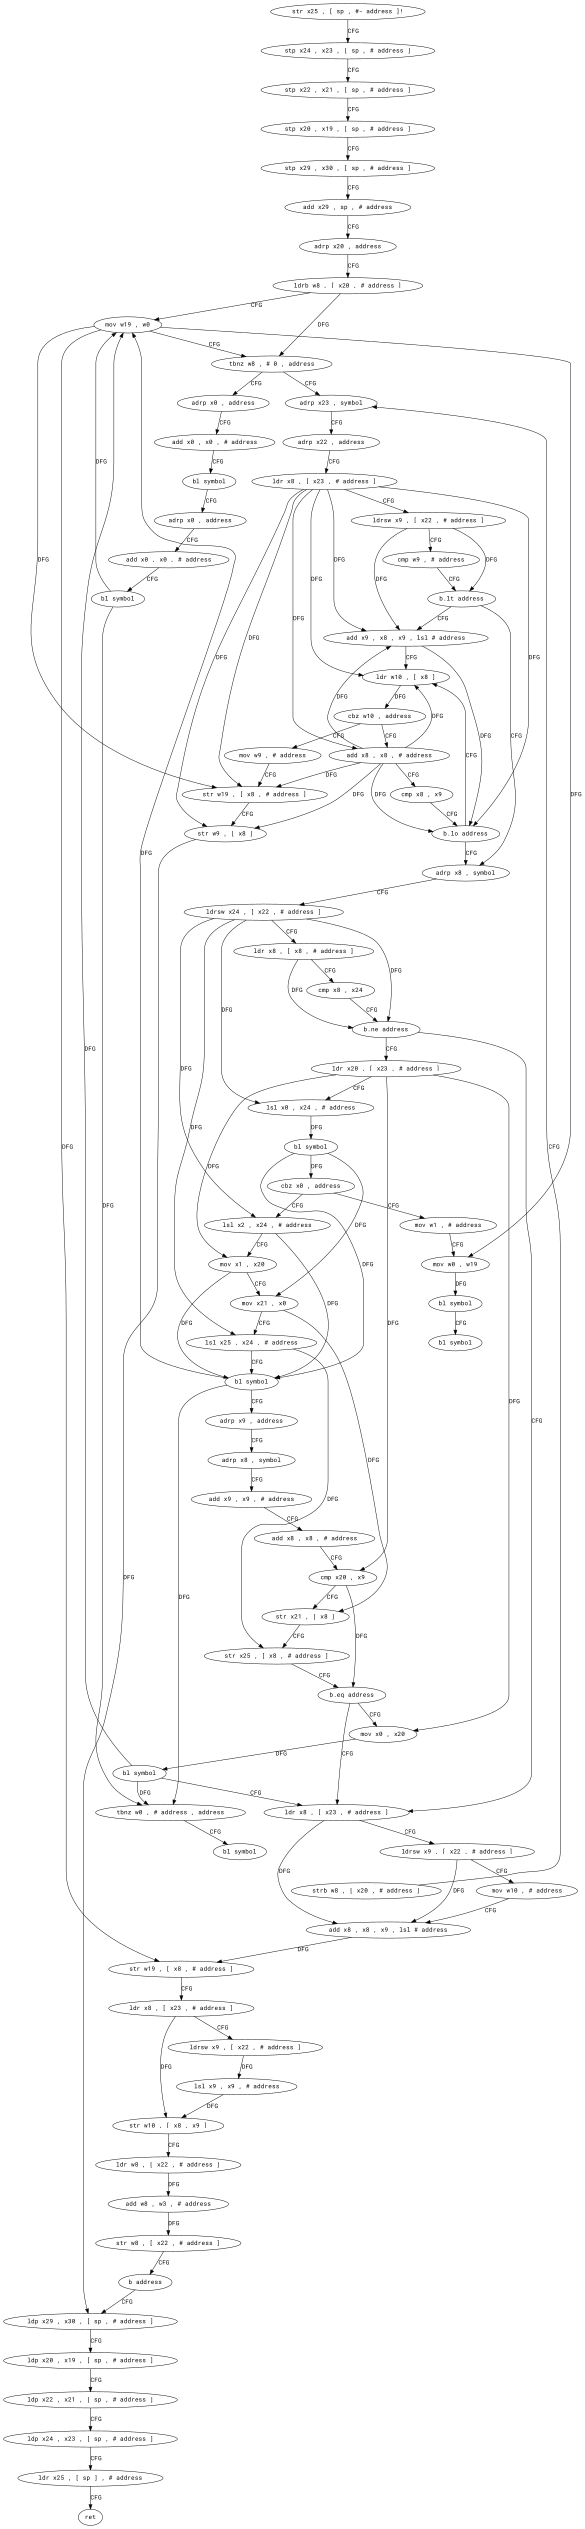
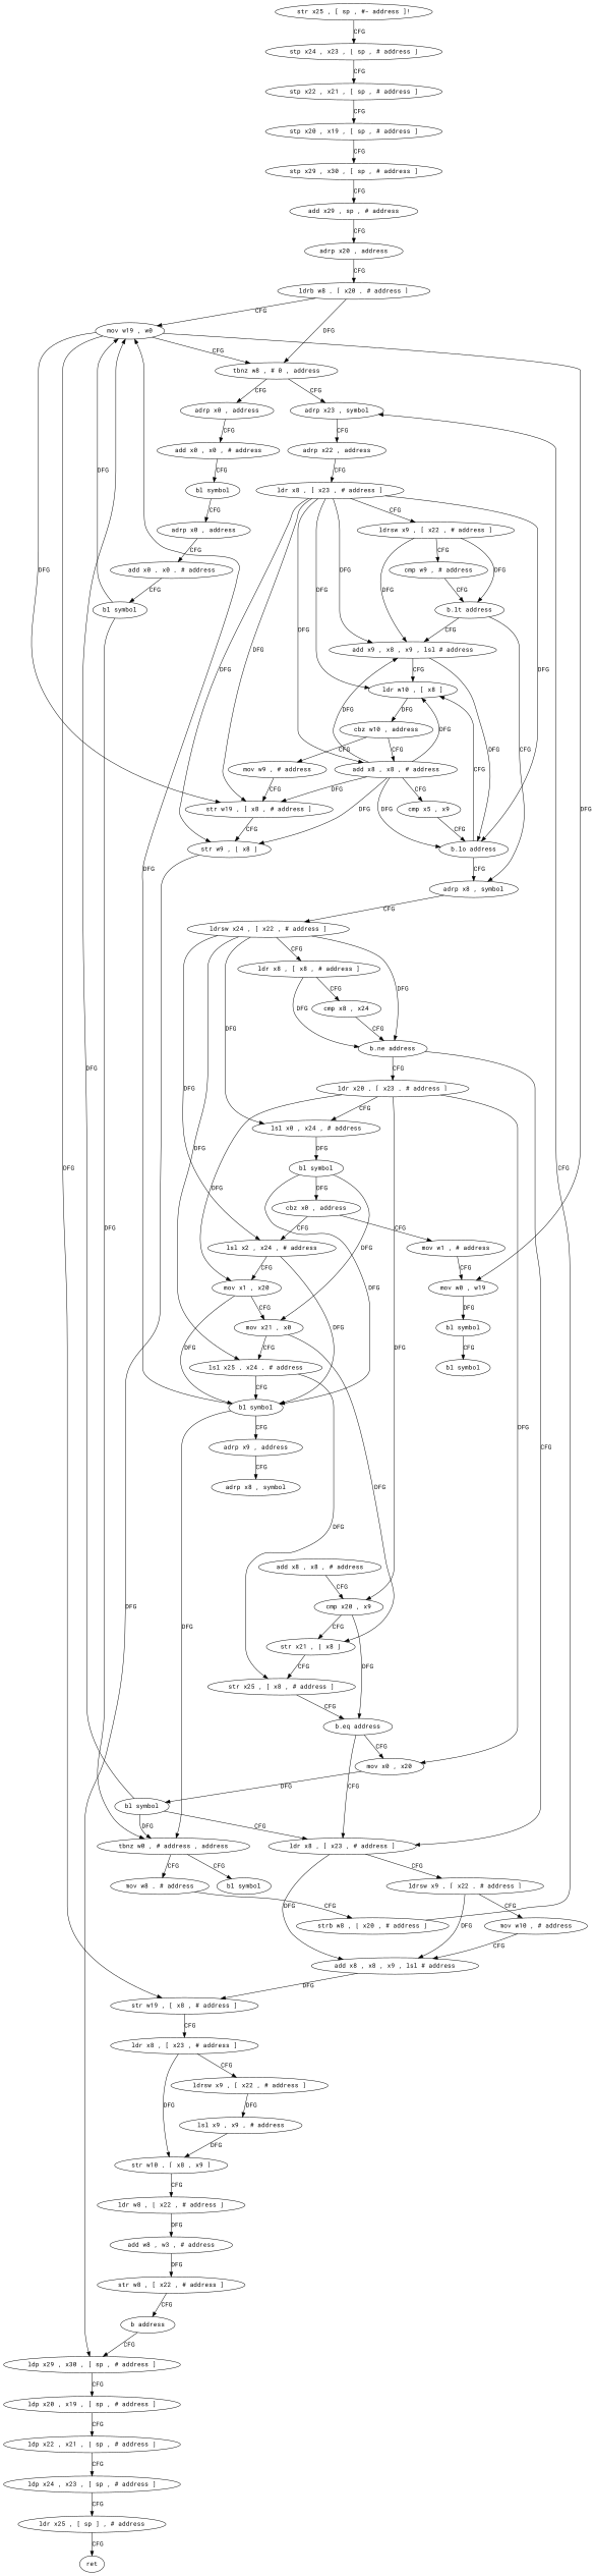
  digraph {
    fontname="Roboto Mono"
    node [fontname="Roboto Mono"]
    edge [fontname="Roboto Mono"]
    n1 [label="str x25 , [ sp , #- address ]!"]
    n2 [label="stp x24 , x23 , [ sp , # address ]"]
    n3 [label="stp x22 , x21 , [ sp , # address ]"]
    n4 [label="stp x20 , x19 , [ sp , # address ]"]
    n5 [label="stp x29 , x30 , [ sp , # address ]"]
    n6 [label="add x29 , sp , # address"]
    n7 [label="adrp x20 , address"]
    n8 [label="ldrb w8 , [ x20 , # address ]"]
    n9 [label="mov w19 , w0"]
    n10 [label="tbnz w8 , # 0 , address"]
    n11 [label="str w19 , [ x8 , # address ]"]
    n12 [label="str w19 , [ x8 , # address ]"]
    n13 [label="mov w0 , w19"]
    n14 [label="adrp x23 , symbol"]
    n15 [label="adrp x0 , address"]
    n16 [label="ldr x8 , [ x23 , # address ]"]
    n17 [label="str w9 , [ x8 ]"]
    n18 [label="bl symbol"]
    n19 [label="adrp x22 , address"]
    n20 [label="add x0 , x0 , # address"]
    n21 [label="ldr x8 , [ x23 , # address ]"]
    n22 [label="bl symbol"]
    n23 [label="ldrsw x9 , [ x22 , # address ]"]
    n24 [label="add x9 , x8 , x9 , lsl # address"]
    n25 [label="ldr w10 , [ x8 ]"]
    n26 [label="add x8 , x8 , # address"]
    n27 [label="b.lo address"]
    n28 [label="cmp w9 , # address"]
    n29 [label="b.lt address"]
    n30 [label="cbz w10 , address"]
    n31 [label="ldp x29 , x30 , [ sp , # address ]"]
-   n32 [label="cmp x8 , x9"]
+   n32 [label="cmp x5 , x9"]
    n33 [label="adrp x8 , symbol"]
    n34 [label="ldrsw x24 , [ x22 , # address ]"]
    n35 [label="ldr x8 , [ x8 , # address ]"]
    n36 [label="b.ne address"]
    n37 [label="lsl x0 , x24 , # address"]
    n38 [label="lsl x2 , x24 , # address"]
    n39 [label="lsl x25 , x24 , # address"]
    n40 [label="adrp x0 , address"]
    n41 [label="add x0 , x0 , # address"]
    n42 [label="bl symbol"]
    n43 [label="tbnz w0 , # address , address"]
    n44 [label="bl symbol"]
+   n45 [label="mov w8 , # address"]
    n46 [label="strb w8 , [ x20 , # address ]"]
    n47 [label="cmp x8 , x24"]
    n48 [label="ldr x8 , [ x23 , # address ]"]
    n49 [label="ldr x20 , [ x23 , # address ]"]
    n50 [label="bl symbol"]
    n51 [label="mov x1 , x20"]
    n52 [label="bl symbol"]
    n53 [label="str x25 , [ x8 , # address ]"]
    n54 [label="ldrsw x9 , [ x22 , # address ]"]
    n55 [label="add x8 , x8 , x9 , lsl # address"]
    n56 [label="cmp x20 , x9"]
    n57 [label="mov x0 , x20"]
    n58 [label="mov w10 , # address"]
    n59 [label="mov x21 , x0"]
    n60 [label="str x21 , [ x8 ]"]
    n61 [label="b.eq address"]
    n62 [label="bl symbol"]
    n63 [label="mov w9 , # address"]
    n64 [label="ldrsw x9 , [ x22 , # address ]"]
    n65 [label="str w10 , [ x8 , x9 ]"]
    n66 [label="lsl x9 , x9 , # address"]
    n67 [label="ldr w8 , [ x22 , # address ]"]
    n68 [label="add w8 , w3 , # address"]
    n69 [label="str w8 , [ x22 , # address ]"]
    n70 [label="b address"]
    n71 [label="ldp x20 , x19 , [ sp , # address ]"]
    n72 [label="ldp x22 , x21 , [ sp , # address ]"]
    n73 [label="cbz x0 , address"]
    n74 [label="mov w1 , # address"]
    n75 [label="adrp x9 , address"]
    n76 [label="ldp x24 , x23 , [ sp , # address ]"]
    n77 [label="ldr x25 , [ sp ] , # address"]
    n78 [label=ret]
    n79 [label="bl symbol"]
    n80 [label="adrp x8 , symbol"]
-   n81 [label="add x9 , x9 , # address"]
    n82 [label="add x8 , x8 , # address"]
    n1 -> n2 [label=CFG]
    n2 -> n3 [label=CFG]
    n3 -> n4 [label=CFG]
    n4 -> n5 [label=CFG]
    n5 -> n6 [label=CFG]
    n6 -> n7 [label=CFG]
    n7 -> n8 [label=CFG]
    n8 -> n9 [label=CFG]
    n8 -> n10 [label=DFG]
    n9 -> n10 [label=CFG]
    n9 -> n11 [label=DFG]
    n9 -> n12 [label=DFG]
    n9 -> n13 [label=DFG]
    n10 -> n14 [label=CFG]
    n10 -> n15 [label=CFG]
    n11 -> n16 [label=CFG]
    n12 -> n17 [label=CFG]
    n13 -> n18 [label=DFG]
    n14 -> n19 [label=CFG]
    n15 -> n20 [label=CFG]
    n16 -> n64 [label=CFG]
    n16 -> n65 [label=DFG]
    n17 -> n31 [label=DFG]
    n18 -> n79 [label=CFG]
    n19 -> n21 [label=CFG]
    n20 -> n22 [label=CFG]
    n21 -> n12 [label=DFG]
    n21 -> n17 [label=DFG]
    n21 -> n23 [label=CFG]
    n21 -> n24 [label=DFG]
    n21 -> n25 [label=DFG]
    n21 -> n26 [label=DFG]
    n21 -> n27 [label=DFG]
    n22 -> n40 [label=CFG]
    n23 -> n24 [label=DFG]
    n23 -> n28 [label=CFG]
    n23 -> n29 [label=DFG]
    n24 -> n25 [label=CFG]
    n24 -> n27 [label=DFG]
    n25 -> n30 [label=DFG]
    n26 -> n12 [label=DFG]
    n26 -> n17 [label=DFG]
    n26 -> n24 [label=DFG]
    n26 -> n25 [label=DFG]
    n26 -> n27 [label=DFG]
    n26 -> n32 [label=CFG]
    n27 -> n25 [label=CFG]
    n27 -> n33 [label=CFG]
    n28 -> n29 [label=CFG]
    n29 -> n24 [label=CFG]
    n29 -> n33 [label=CFG]
    n30 -> n26 [label=CFG]
    n30 -> n63 [label=CFG]
    n31 -> n71 [label=CFG]
    n32 -> n27 [label=CFG]
    n33 -> n34 [label=CFG]
    n34 -> n35 [label=CFG]
    n34 -> n36 [label=DFG]
    n34 -> n37 [label=DFG]
    n34 -> n38 [label=DFG]
    n34 -> n39 [label=DFG]
    n35 -> n36 [label=DFG]
    n35 -> n47 [label=CFG]
    n36 -> n48 [label=CFG]
    n36 -> n49 [label=CFG]
    n37 -> n50 [label=DFG]
    n38 -> n51 [label=CFG]
    n38 -> n52 [label=DFG]
    n39 -> n52 [label=CFG]
    n39 -> n53 [label=DFG]
    n40 -> n41 [label=CFG]
    n41 -> n42 [label=CFG]
    n42 -> n9 [label=DFG]
    n42 -> n43 [label=DFG]
    n43 -> n44 [label=CFG]
+   n43 -> n45 [label=CFG]
+   n45 -> n46 [label=CFG]
    n46 -> n14 [label=CFG]
    n47 -> n36 [label=CFG]
    n48 -> n54 [label=CFG]
    n48 -> n55 [label=DFG]
    n49 -> n37 [label=CFG]
    n49 -> n51 [label=DFG]
    n49 -> n56 [label=DFG]
    n49 -> n57 [label=DFG]
    n50 -> n52 [label=DFG]
    n50 -> n59 [label=DFG]
    n50 -> n73 [label=DFG]
    n51 -> n52 [label=DFG]
    n51 -> n59 [label=CFG]
    n52 -> n9 [label=DFG]
    n52 -> n43 [label=DFG]
    n52 -> n75 [label=CFG]
    n53 -> n61 [label=CFG]
    n54 -> n55 [label=DFG]
    n54 -> n58 [label=CFG]
    n55 -> n11 [label=DFG]
    n56 -> n60 [label=CFG]
    n56 -> n61 [label=DFG]
    n57 -> n62 [label=DFG]
    n58 -> n55 [label=CFG]
    n59 -> n39 [label=CFG]
    n59 -> n60 [label=DFG]
    n60 -> n53 [label=CFG]
    n61 -> n48 [label=CFG]
    n61 -> n57 [label=CFG]
    n62 -> n9 [label=DFG]
    n62 -> n43 [label=DFG]
    n62 -> n48 [label=CFG]
    n63 -> n12 [label=CFG]
    n64 -> n66 [label=DFG]
    n65 -> n67 [label=CFG]
    n66 -> n65 [label=DFG]
    n67 -> n68 [label=DFG]
    n68 -> n69 [label=DFG]
    n69 -> n70 [label=CFG]
    n70 -> n31 [label=CFG]
    n71 -> n72 [label=CFG]
    n72 -> n76 [label=CFG]
    n73 -> n38 [label=CFG]
    n73 -> n74 [label=CFG]
    n74 -> n13 [label=CFG]
    n75 -> n80 [label=CFG]
    n76 -> n77 [label=CFG]
    n77 -> n78 [label=CFG]
-   n80 -> n81 [label=CFG]
-   n81 -> n82 [label=CFG]
    n82 -> n56 [label=CFG]
  }
